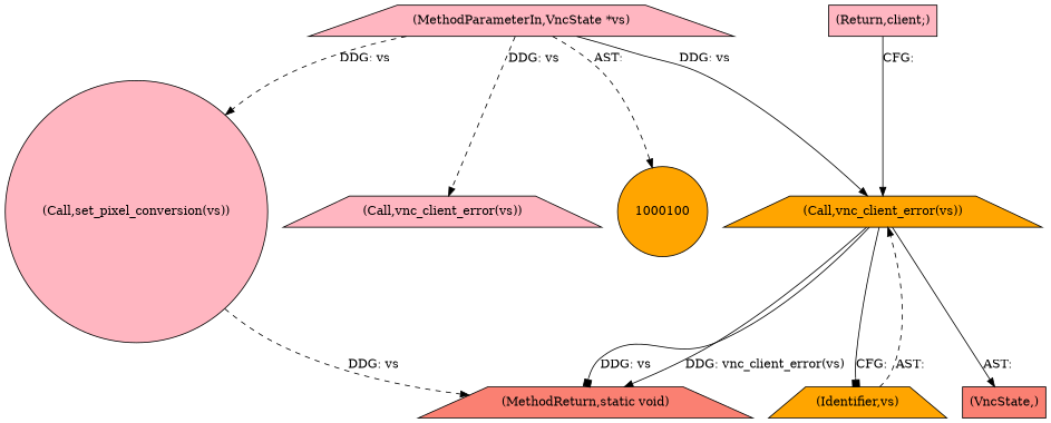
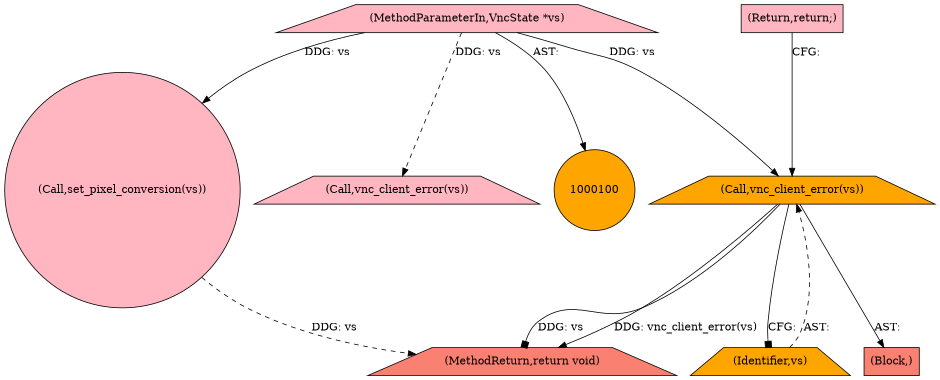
  digraph {
    node [fillcolor=lightpink shape=trapezium style=filled]
    edge [arrowhead=normal style=solid]
    n1 [fillcolor=orange label="(Call,vnc_client_error(vs))"]
-   n2 [fillcolor=salmon label="(VncState,)" shape=box]
-   n3 [fillcolor=salmon label="(MethodReturn,static void)"]
+   n2 [fillcolor=salmon label="(Block,)" shape=box]
+   n3 [fillcolor=salmon label="(MethodReturn,return void)"]
    n4 [fillcolor=orange label="(Identifier,vs)"]
    n5 [label="(MethodParameterIn,VncState *vs)"]
    n6 [label="(Call,set_pixel_conversion(vs))" shape=circle]
    n7 [label="(Call,vnc_client_error(vs))"]
    1000100 [fillcolor=orange shape=circle]
-   n9 [label="(Return,client;)" shape=box]
+   n9 [label="(Return,return;)" shape=box]
    n1 -> n2 [label="AST: "]
    n1 -> n3 [arrowhead=box label="DDG: vs"]
    n1 -> n3 [label="DDG: vnc_client_error(vs)"]
    n1 -> n4 [arrowhead=box label="CFG: "]
    n4 -> n1 [label="AST: " style=dashed]
    n5 -> n1 [label="DDG: vs"]
-   n5 -> n6 [label="DDG: vs" style=dashed]
+   n5 -> n6 [label="DDG: vs"]
    n5 -> n7 [label="DDG: vs" style=dashed]
-   n5 -> 1000100 [label="AST: " style=dashed]
+   n5 -> 1000100 [label="AST: "]
    n6 -> n3 [label="DDG: vs" style=dashed]
    n9 -> n1 [label="CFG: "]
  }
